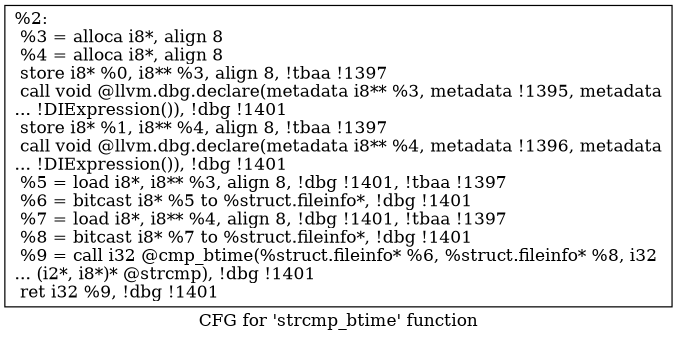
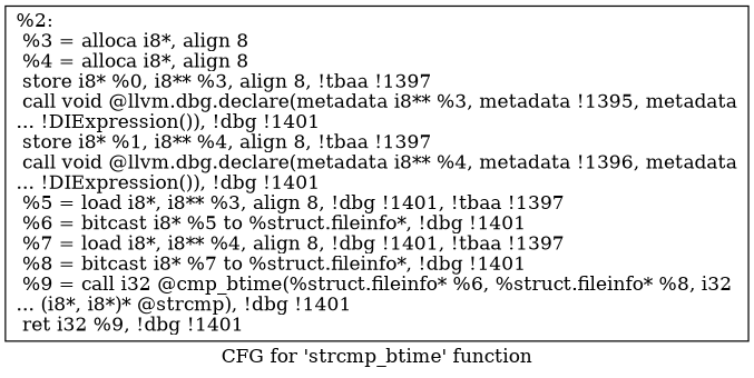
  digraph {
    label="CFG for 'strcmp_btime' function"
    rankdir=LR
-   n1 [label="{%2:\l  %3 = alloca i8*, align 8\l  %4 = alloca i8*, align 8\l  store i8* %0, i8** %3, align 8, !tbaa !1397\l  call void @llvm.dbg.declare(metadata i8** %3, metadata !1395, metadata\l... !DIExpression()), !dbg !1401\l  store i8* %1, i8** %4, align 8, !tbaa !1397\l  call void @llvm.dbg.declare(metadata i8** %4, metadata !1396, metadata\l... !DIExpression()), !dbg !1401\l  %5 = load i8*, i8** %3, align 8, !dbg !1401, !tbaa !1397\l  %6 = bitcast i8* %5 to %struct.fileinfo*, !dbg !1401\l  %7 = load i8*, i8** %4, align 8, !dbg !1401, !tbaa !1397\l  %8 = bitcast i8* %7 to %struct.fileinfo*, !dbg !1401\l  %9 = call i32 @cmp_btime(%struct.fileinfo* %6, %struct.fileinfo* %8, i32\l... (i2*, i8*)* @strcmp), !dbg !1401\l  ret i32 %9, !dbg !1401\l}" shape=record]
+   n1 [label="{%2:\l  %3 = alloca i8*, align 8\l  %4 = alloca i8*, align 8\l  store i8* %0, i8** %3, align 8, !tbaa !1397\l  call void @llvm.dbg.declare(metadata i8** %3, metadata !1395, metadata\l... !DIExpression()), !dbg !1401\l  store i8* %1, i8** %4, align 8, !tbaa !1397\l  call void @llvm.dbg.declare(metadata i8** %4, metadata !1396, metadata\l... !DIExpression()), !dbg !1401\l  %5 = load i8*, i8** %3, align 8, !dbg !1401, !tbaa !1397\l  %6 = bitcast i8* %5 to %struct.fileinfo*, !dbg !1401\l  %7 = load i8*, i8** %4, align 8, !dbg !1401, !tbaa !1397\l  %8 = bitcast i8* %7 to %struct.fileinfo*, !dbg !1401\l  %9 = call i32 @cmp_btime(%struct.fileinfo* %6, %struct.fileinfo* %8, i32\l... (i8*, i8*)* @strcmp), !dbg !1401\l  ret i32 %9, !dbg !1401\l}" shape=record]
  }
